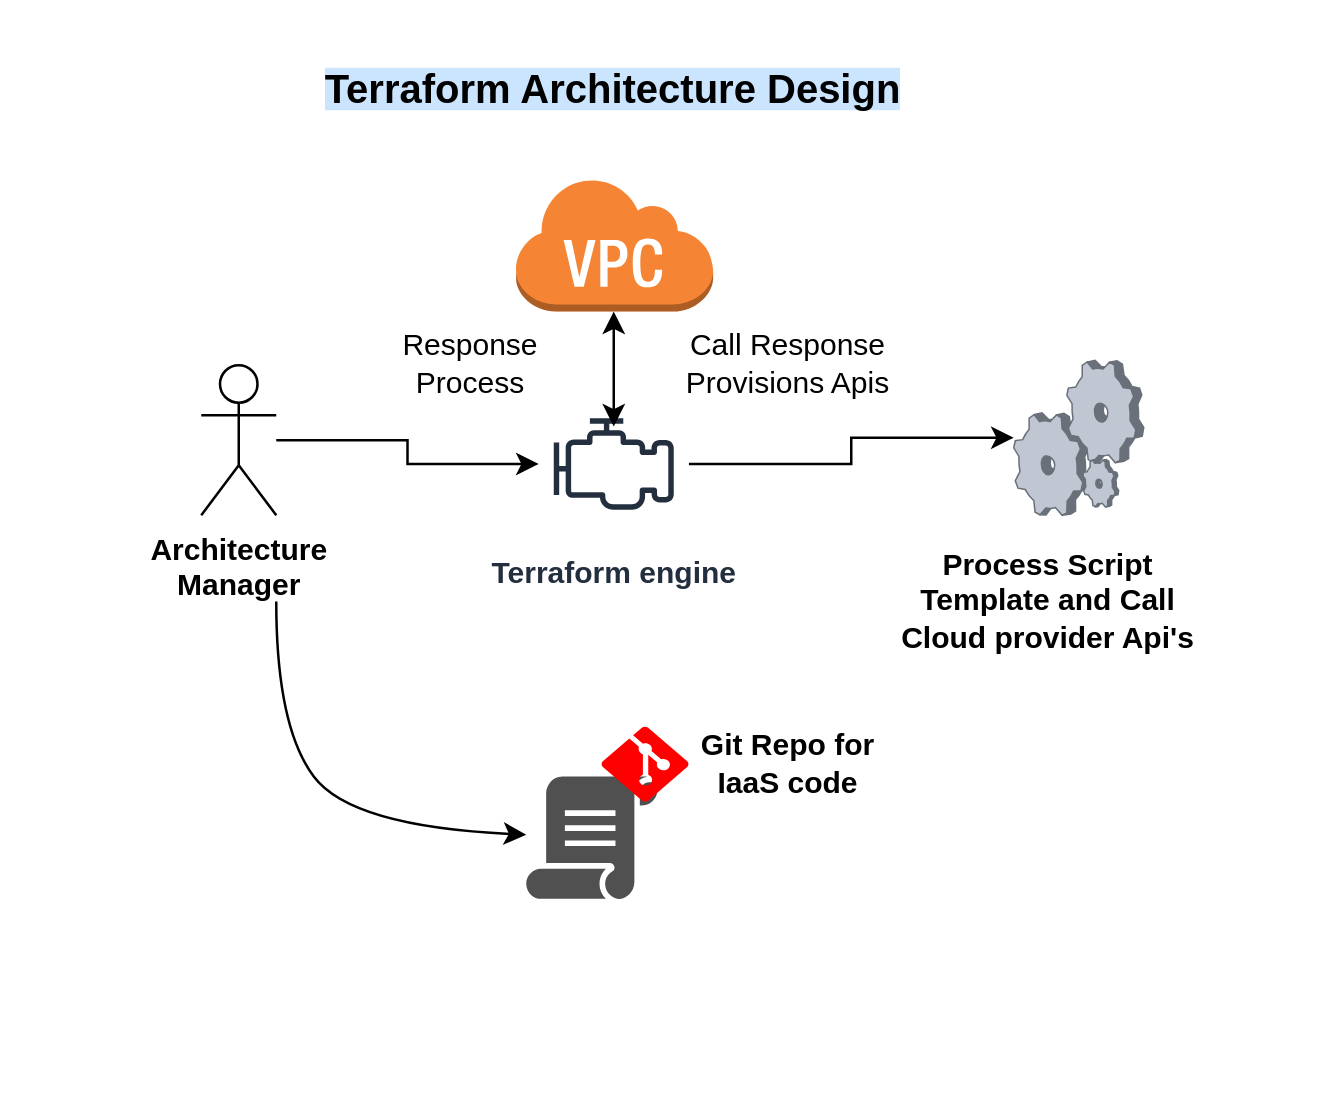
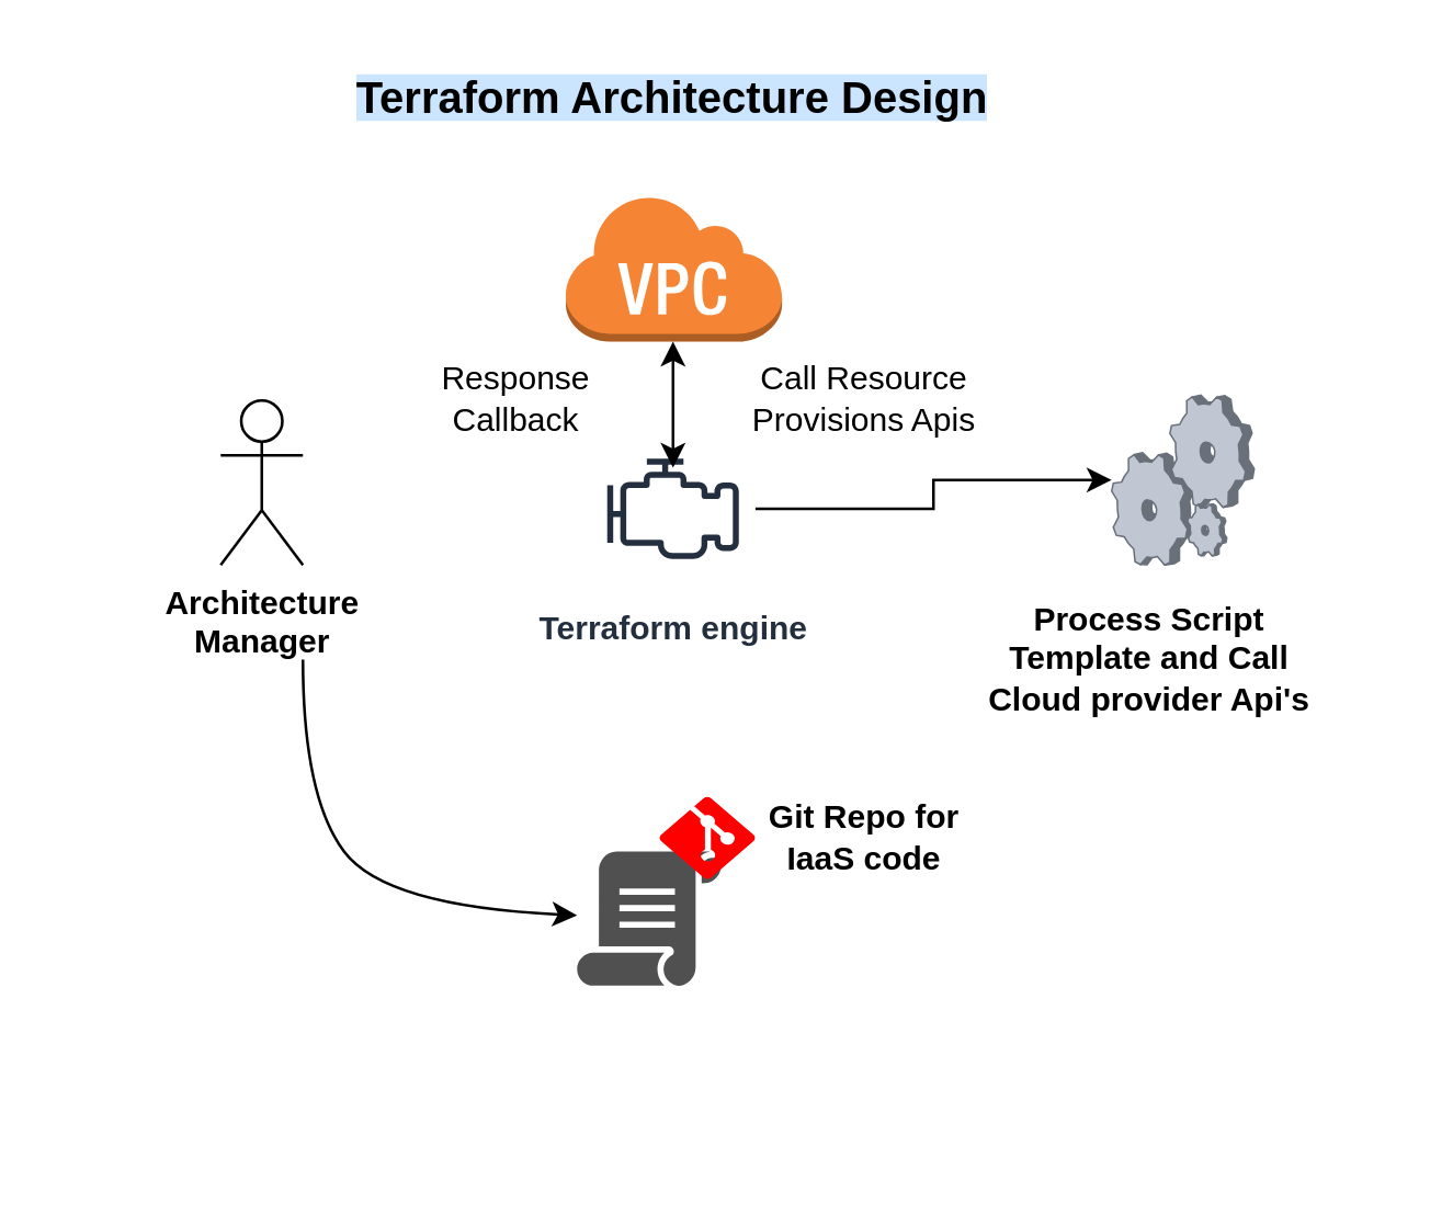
  <mxCell id="0" />
  <mxCell id="1" parent="0" />
  <mxCell id="2" value="" style="group" vertex="1" connectable="0" parent="1"><mxGeometry x="80" y="70" width="428" height="355" as="geometry" /></mxCell>
  <mxCell id="3" value="&lt;b&gt;Architecture&lt;br&gt;Manager&lt;/b&gt;" style="shape=umlActor;verticalLabelPosition=bottom;verticalAlign=top;html=1;outlineConnect=0;" vertex="1" parent="2"><mxGeometry y="75.5" width="30" height="60" as="geometry" /></mxCell>
  <mxCell id="4" value="" style="sketch=0;pointerEvents=1;shadow=0;dashed=0;html=1;strokeColor=none;fillColor=#505050;labelPosition=center;verticalLabelPosition=bottom;verticalAlign=top;outlineConnect=0;align=center;shape=mxgraph.office.concepts.script;" vertex="1" parent="2"><mxGeometry x="130" y="240" width="53" height="49" as="geometry" /></mxCell>
  <mxCell id="5" value="" style="verticalLabelPosition=bottom;sketch=0;aspect=fixed;html=1;verticalAlign=top;strokeColor=none;align=center;outlineConnect=0;shape=mxgraph.citrix.process;" vertex="1" parent="2"><mxGeometry x="325" y="73.5" width="52" height="62" as="geometry" /></mxCell>
  <mxCell id="6" value="&lt;b&gt;Process Script Template and Call Cloud provider Api's&lt;/b&gt;" style="text;html=1;strokeColor=none;fillColor=none;align=center;verticalAlign=middle;whiteSpace=wrap;rounded=0;" vertex="1" parent="2"><mxGeometry x="270" y="145" width="138" height="50" as="geometry" /></mxCell>
  <mxCell id="7" value="" style="verticalLabelPosition=bottom;html=1;verticalAlign=top;align=center;strokeColor=none;fillColor=#FF0000;shape=mxgraph.azure.git_repository;" vertex="1" parent="2"><mxGeometry x="160" y="220" width="35" height="30" as="geometry" /></mxCell>
  <mxCell id="8" value="&lt;b&gt;Git Repo for IaaS code&lt;/b&gt;" style="text;html=1;strokeColor=none;fillColor=none;align=center;verticalAlign=middle;whiteSpace=wrap;rounded=0;" vertex="1" parent="2"><mxGeometry x="190" y="220" width="90" height="30" as="geometry" /></mxCell>
  <mxCell id="9" value="" style="curved=1;endArrow=classic;html=1;rounded=0;" edge="1" parent="2" target="4"><mxGeometry width="50" height="50" relative="1" as="geometry"><mxPoint x="30" y="170" as="sourcePoint" /><mxPoint x="80" y="120" as="targetPoint" /><Array as="points"><mxPoint x="30" y="220" /><mxPoint x="60" y="260" /></Array></mxGeometry></mxCell>
  <mxCell id="10" style="edgeStyle=orthogonalEdgeStyle;rounded=0;orthogonalLoop=1;jettySize=auto;html=1;" edge="1" parent="2" source="11" target="5"><mxGeometry relative="1" as="geometry" /></mxCell>
  <mxCell id="11" value="&lt;b&gt;Terraform engine&lt;/b&gt;" style="sketch=0;outlineConnect=0;fontColor=#232F3E;gradientColor=none;strokeColor=#232F3E;fillColor=#ffffff;dashed=0;verticalLabelPosition=bottom;verticalAlign=top;align=center;html=1;fontSize=12;fontStyle=0;aspect=fixed;shape=mxgraph.aws4.resourceIcon;resIcon=mxgraph.aws4.emr_engine;" vertex="1" parent="2"><mxGeometry x="135" y="85" width="60" height="60" as="geometry" /></mxCell>
- <mxCell id="12" style="edgeStyle=orthogonalEdgeStyle;rounded=0;orthogonalLoop=1;jettySize=auto;html=1;" edge="1" parent="2" source="3" target="11"><mxGeometry relative="1" as="geometry" /></mxCell>
  <mxCell id="13" value="" style="outlineConnect=0;dashed=0;verticalLabelPosition=bottom;verticalAlign=top;align=center;html=1;shape=mxgraph.aws3.virtual_private_cloud;fillColor=#F58534;gradientColor=none;" vertex="1" parent="2"><mxGeometry x="125.25" width="79.5" height="54" as="geometry" /></mxCell>
  <mxCell id="14" value="" style="endArrow=classic;startArrow=classic;html=1;rounded=0;exitX=0.5;exitY=0.25;exitDx=0;exitDy=0;exitPerimeter=0;" edge="1" parent="2" source="11" target="13"><mxGeometry width="50" height="50" relative="1" as="geometry"><mxPoint x="160" y="100" as="sourcePoint" /><mxPoint x="210" y="50" as="targetPoint" /></mxGeometry></mxCell>
- <mxCell id="15" value="Call Response Provisions Apis" style="text;html=1;strokeColor=none;fillColor=none;align=center;verticalAlign=middle;whiteSpace=wrap;rounded=0;" vertex="1" parent="2"><mxGeometry x="170" y="60" width="130" height="30" as="geometry" /></mxCell>
- <mxCell id="16" value="Response Process" style="text;html=1;strokeColor=none;fillColor=none;align=center;verticalAlign=middle;whiteSpace=wrap;rounded=0;" vertex="1" parent="2"><mxGeometry x="78" y="60" width="60" height="30" as="geometry" /></mxCell>
+ <mxCell id="15" value="Call Resource Provisions Apis" style="text;html=1;strokeColor=none;fillColor=none;align=center;verticalAlign=middle;whiteSpace=wrap;rounded=0;" vertex="1" parent="2"><mxGeometry x="170" y="60" width="130" height="30" as="geometry" /></mxCell>
+ <mxCell id="16" value="Response Callback" style="text;html=1;strokeColor=none;fillColor=none;align=center;verticalAlign=middle;whiteSpace=wrap;rounded=0;" vertex="1" parent="2"><mxGeometry x="78" y="60" width="60" height="30" as="geometry" /></mxCell>
  <mxCell id="17" value="&lt;b&gt;&lt;font style=&quot;font-size: 16px ; background-color: rgb(204 , 229 , 255)&quot;&gt;Terraform Architecture Design&lt;/font&gt;&lt;/b&gt;" style="text;html=1;strokeColor=none;fillColor=none;align=center;verticalAlign=middle;whiteSpace=wrap;rounded=0;" vertex="1" parent="1"><mxGeometry x="20" y="20" width="450" height="30" as="geometry" /></mxCell>
